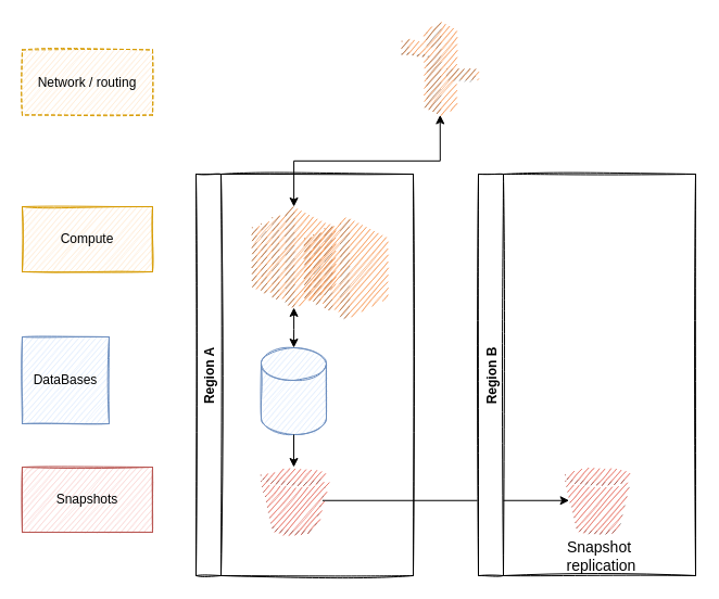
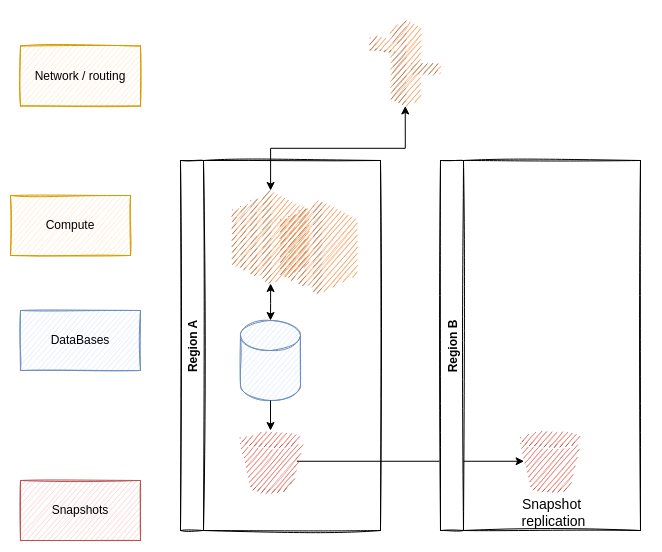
  <mxCell id="0" />
  <mxCell id="1" parent="0" />
  <mxCell id="2" style="edgeStyle=orthogonalEdgeStyle;rounded=0;orthogonalLoop=1;jettySize=auto;html=1;exitX=0.94;exitY=0.5;exitDx=0;exitDy=0;exitPerimeter=0;entryX=0.06;entryY=0.5;entryDx=0;entryDy=0;entryPerimeter=0;" edge="1" parent="1" source="11" target="14"><mxGeometry relative="1" as="geometry" /></mxCell>
  <mxCell id="3" value="&lt;font style=&quot;font-size: 14px&quot;&gt;Snapshot&lt;br&gt;&amp;nbsp;replication&lt;/font&gt;" style="edgeLabel;html=1;align=center;verticalAlign=middle;resizable=0;points=[];" vertex="1" connectable="0" parent="2"><mxGeometry x="0.099" y="-4" relative="1" as="geometry"><mxPoint x="129" y="47" as="offset" /></mxGeometry></mxCell>
- <mxCell id="4" value="Snapshots" style="rounded=0;whiteSpace=wrap;html=1;sketch=1;fillColor=#f8cecc;strokeColor=#b85450;" vertex="1" parent="1"><mxGeometry x="20" y="430" width="120" height="60" as="geometry" /></mxCell>
- <mxCell id="5" value="DataBases" style="rounded=0;whiteSpace=wrap;html=1;sketch=1;fillColor=#dae8fc;strokeColor=#6c8ebf;" vertex="1" parent="1"><mxGeometry x="20" y="310" width="80" height="80" as="geometry" /></mxCell>
- <mxCell id="6" value="Compute" style="rounded=0;whiteSpace=wrap;html=1;sketch=1;fillColor=#ffe6cc;strokeColor=#d79b00;" vertex="1" parent="1"><mxGeometry x="20" y="190" width="120" height="60" as="geometry" /></mxCell>
+ <mxCell id="4" value="Snapshots" style="rounded=0;whiteSpace=wrap;html=1;sketch=1;fillColor=#f8cecc;strokeColor=#b85450;" vertex="1" parent="1"><mxGeometry x="20" y="480" width="120" height="60" as="geometry" /></mxCell>
+ <mxCell id="5" value="DataBases" style="rounded=0;whiteSpace=wrap;html=1;sketch=1;fillColor=#dae8fc;strokeColor=#6c8ebf;" vertex="1" parent="1"><mxGeometry x="20" y="310" width="120" height="60" as="geometry" /></mxCell>
+ <mxCell id="6" value="Compute" style="rounded=0;whiteSpace=wrap;html=1;sketch=1;fillColor=#ffe6cc;strokeColor=#d79b00;" vertex="1" parent="1"><mxGeometry x="10" y="195" width="120" height="60" as="geometry" /></mxCell>
  <mxCell id="7" style="edgeStyle=orthogonalEdgeStyle;rounded=0;orthogonalLoop=1;jettySize=auto;html=1;startArrow=classic;startFill=1;" edge="1" parent="1" source="17" target="10"><mxGeometry relative="1" as="geometry"><mxPoint x="230" y="280" as="sourcePoint" /></mxGeometry></mxCell>
  <mxCell id="8" value="" style="outlineConnect=0;dashed=0;verticalLabelPosition=bottom;verticalAlign=top;align=center;html=1;shape=mxgraph.aws3.ec2;fillColor=#F58534;gradientColor=none;sketch=1;" vertex="1" parent="1"><mxGeometry x="280" y="200" width="76.5" height="93" as="geometry" /></mxCell>
  <mxCell id="9" value="Region A" style="swimlane;horizontal=0;sketch=1;" vertex="1" parent="1"><mxGeometry x="180" y="160" width="200" height="370" as="geometry" /></mxCell>
  <mxCell id="10" value="" style="shape=cylinder3;whiteSpace=wrap;html=1;boundedLbl=1;backgroundOutline=1;size=15;sketch=1;fillColor=#dae8fc;strokeColor=#6c8ebf;" vertex="1" parent="9"><mxGeometry x="60" y="160" width="60" height="80" as="geometry" /></mxCell>
  <mxCell id="11" value="" style="outlineConnect=0;dashed=0;verticalLabelPosition=bottom;verticalAlign=top;align=center;html=1;shape=mxgraph.aws3.bucket;fillColor=#E05243;gradientColor=none;sketch=1;" vertex="1" parent="9"><mxGeometry x="60" y="270" width="60" height="61.5" as="geometry" /></mxCell>
  <mxCell id="12" style="edgeStyle=orthogonalEdgeStyle;rounded=0;orthogonalLoop=1;jettySize=auto;html=1;exitX=0.5;exitY=1;exitDx=0;exitDy=0;exitPerimeter=0;entryX=0.5;entryY=0;entryDx=0;entryDy=0;entryPerimeter=0;" edge="1" parent="9" source="10" target="11"><mxGeometry relative="1" as="geometry" /></mxCell>
  <mxCell id="13" value="Region B" style="swimlane;horizontal=0;sketch=1;glass=0;" vertex="1" parent="1"><mxGeometry x="440" y="160" width="200" height="370" as="geometry" /></mxCell>
  <mxCell id="14" value="" style="outlineConnect=0;dashed=0;verticalLabelPosition=bottom;verticalAlign=top;align=center;html=1;shape=mxgraph.aws3.bucket;fillColor=#E05243;gradientColor=none;sketch=1;" vertex="1" parent="13"><mxGeometry x="80" y="270" width="60" height="61.5" as="geometry" /></mxCell>
  <mxCell id="15" style="edgeStyle=orthogonalEdgeStyle;rounded=0;orthogonalLoop=1;jettySize=auto;html=1;exitX=0.5;exitY=1;exitDx=0;exitDy=0;exitPerimeter=0;startArrow=classic;startFill=1;" edge="1" parent="1" source="16" target="17"><mxGeometry relative="1" as="geometry" /></mxCell>
  <mxCell id="16" value="" style="outlineConnect=0;dashed=0;verticalLabelPosition=bottom;verticalAlign=top;align=center;html=1;shape=mxgraph.aws3.route_53;fillColor=#F58536;gradientColor=none;sketch=1;" vertex="1" parent="1"><mxGeometry x="369.5" y="20" width="70.5" height="85.5" as="geometry" /></mxCell>
  <mxCell id="17" value="" style="outlineConnect=0;dashed=0;verticalLabelPosition=bottom;verticalAlign=top;align=center;html=1;shape=mxgraph.aws3.ec2;fillColor=#F58534;gradientColor=none;sketch=1;" vertex="1" parent="1"><mxGeometry x="231.75" y="190" width="76.5" height="93" as="geometry" /></mxCell>
- <mxCell id="18" value="Network / routing" style="rounded=0;whiteSpace=wrap;html=1;sketch=1;fillColor=#ffe6cc;strokeColor=#d79b00;dashed=1;" vertex="1" parent="1"><mxGeometry x="20" y="45.5" width="120" height="60" as="geometry" /></mxCell>
+ <mxCell id="18" value="Network / routing" style="rounded=0;whiteSpace=wrap;html=1;sketch=1;fillColor=#ffe6cc;strokeColor=#d79b00;" vertex="1" parent="1"><mxGeometry x="20" y="45.5" width="120" height="60" as="geometry" /></mxCell>
